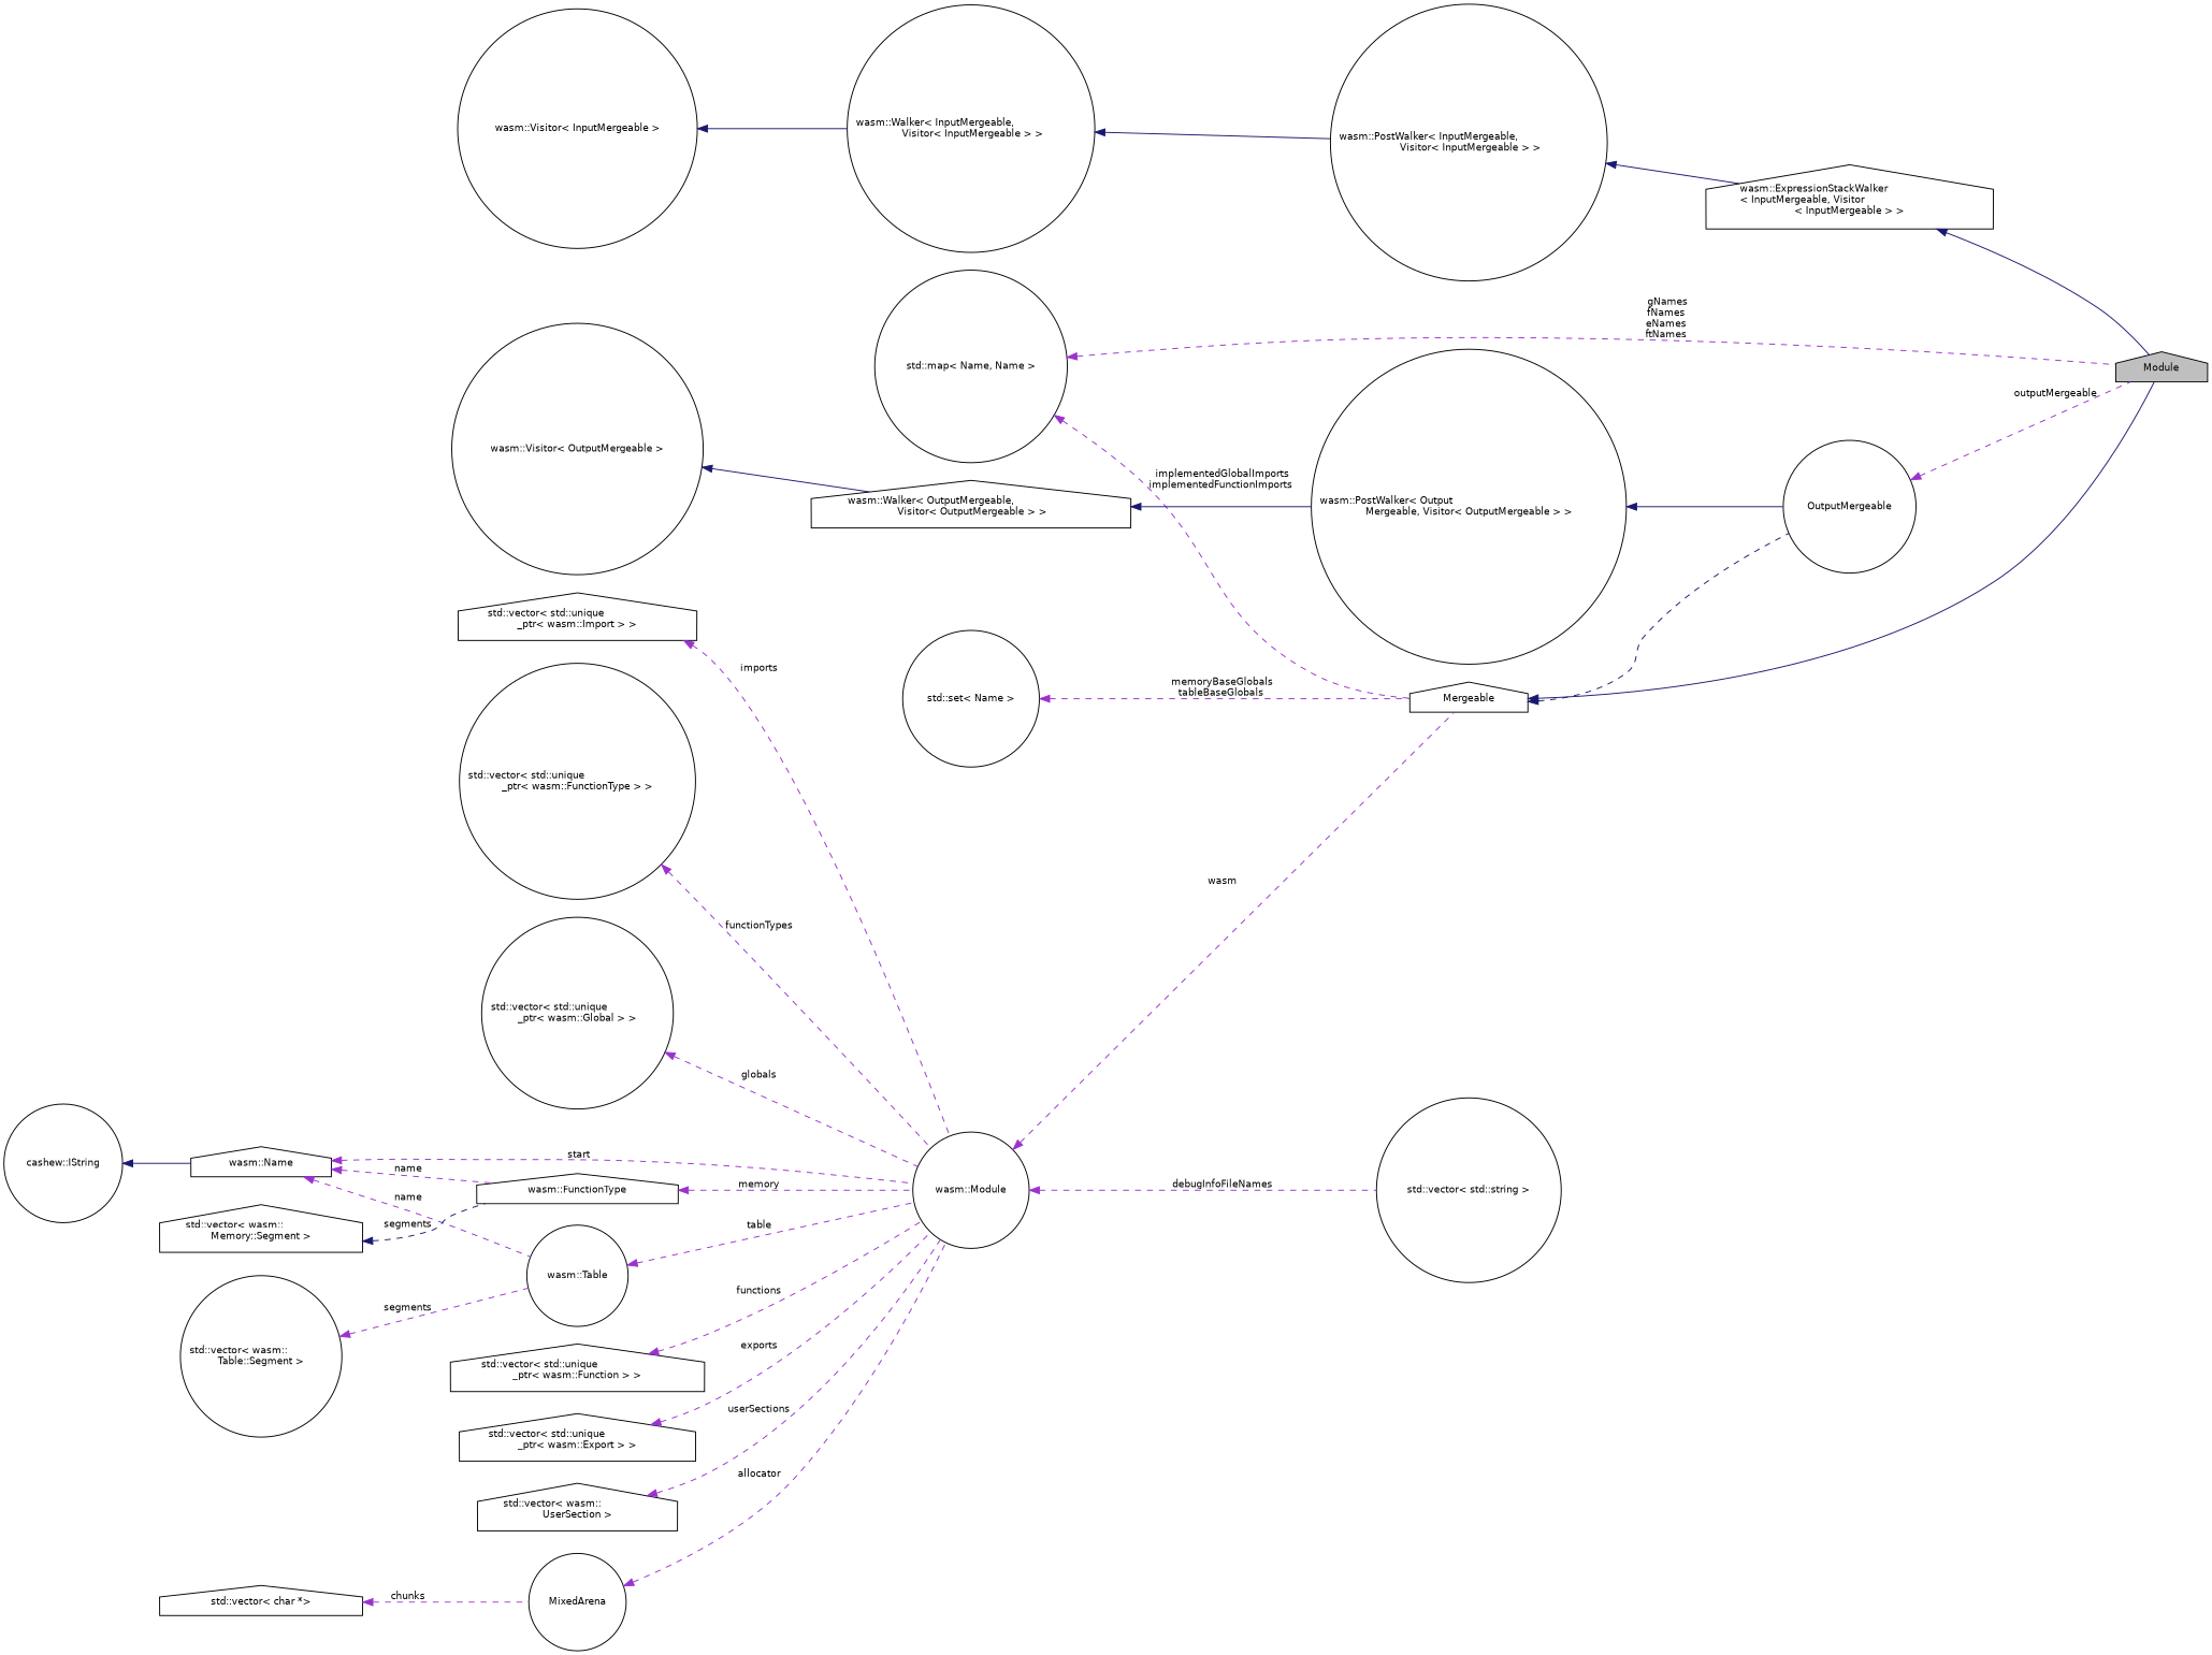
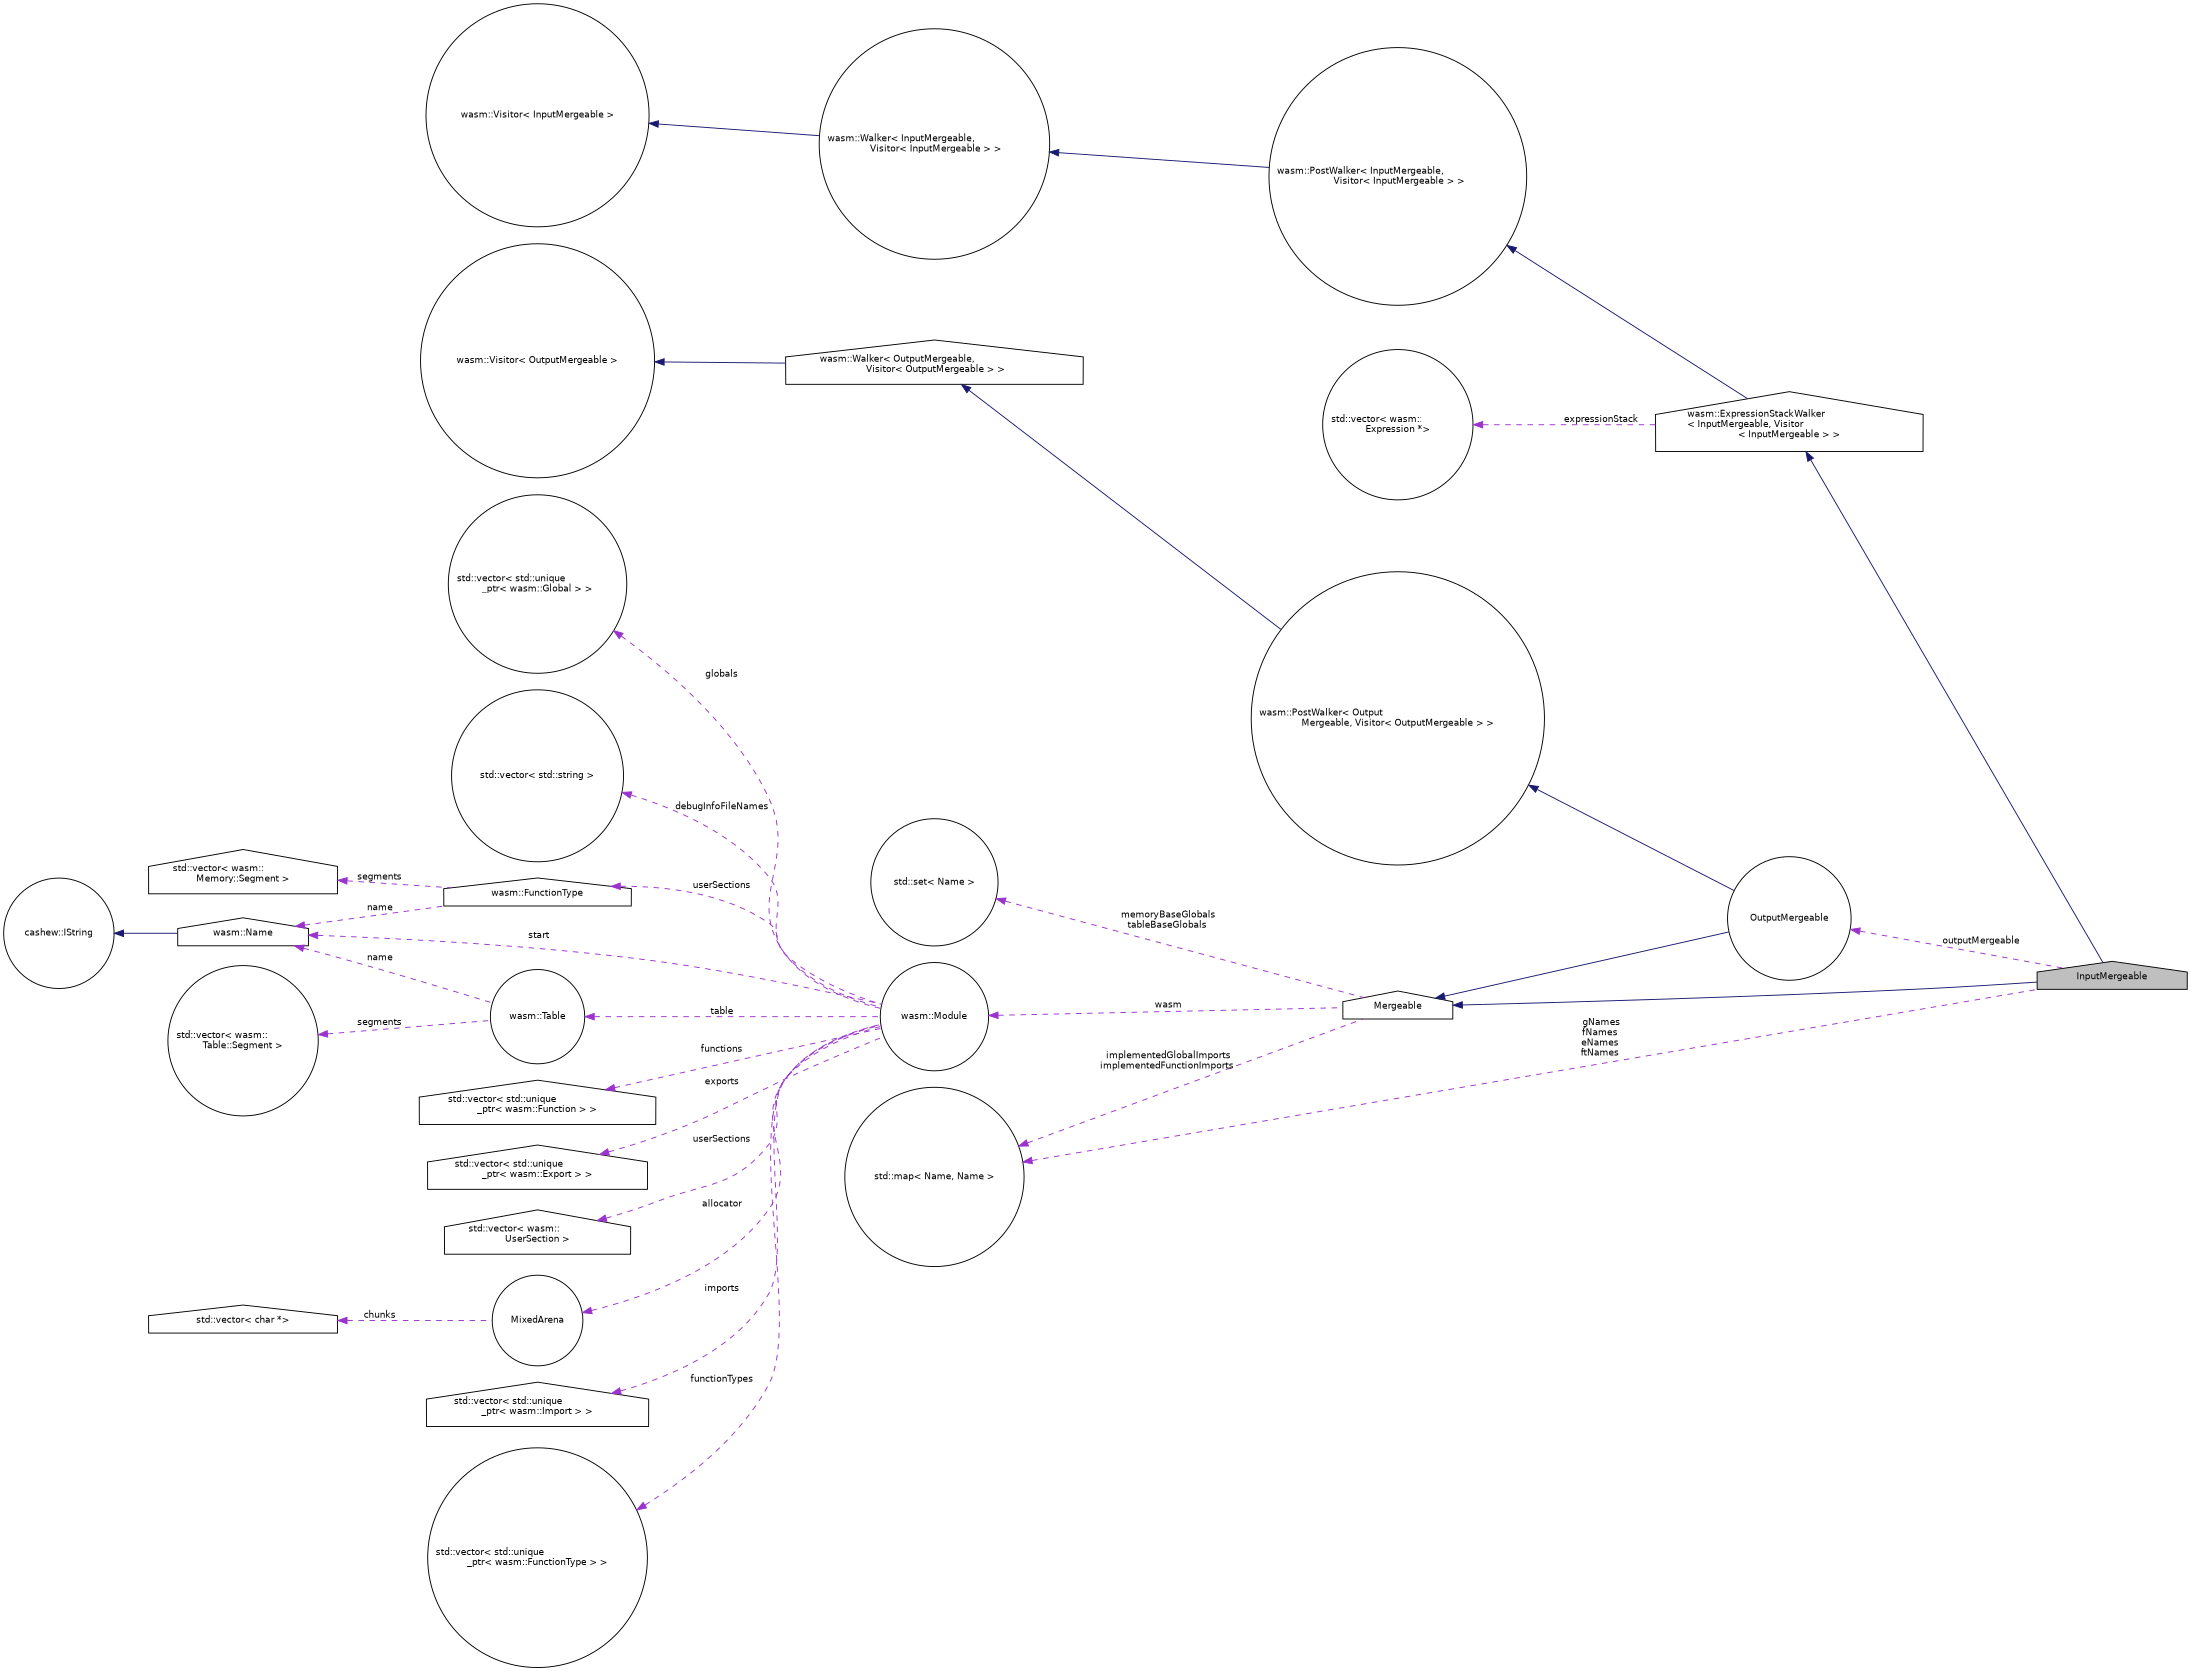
  digraph {
    rankdir=LR
    node [color=black fillcolor=white fontname=Helvetica fontsize=10 shape=circle style=filled]
    edge [color=darkorchid3 dir=back fontname=Helvetica fontsize=10 labelfontname=Helvetica labelfontsize=10 style=dashed]
-   n1 [fillcolor=grey75 fontcolor=black height=0.2 label=Module shape=house width=0.4]
+   n1 [fillcolor=grey75 fontcolor=black height=0.2 label=InputMergeable shape=house width=0.4]
    n2 [height=0.2 label="wasm::ExpressionStackWalker\l\< InputMergeable, Visitor\l\< InputMergeable \> \>" shape=house width=0.4]
    n3 [height=0.2 label="wasm::PostWalker\< InputMergeable,\l Visitor\< InputMergeable \> \>" width=0.4]
    n4 [height=0.2 label="wasm::Walker\< InputMergeable,\l Visitor\< InputMergeable \> \>" width=0.4]
    n5 [height=0.2 label="wasm::Visitor\< InputMergeable \>" width=0.4]
+   n6 [height=0.2 label="std::vector\< wasm::\lExpression *\>" width=0.4]
    n7 [height=0.2 label=Mergeable shape=house width=0.4]
    n8 [height=0.2 label=OutputMergeable width=0.4]
    n9 [height=0.2 label="std::set\< Name \>" width=0.4]
    n10 [height=0.2 label="std::map\< Name, Name \>" width=0.4]
    n11 [height=0.2 label="wasm::Module" width=0.4]
    n12 [height=0.2 label="wasm::Name" shape=house width=0.4]
    n13 [height=0.2 label="wasm::FunctionType" shape=house width=0.4]
    n14 [height=0.2 label="wasm::Table" width=0.4]
    n15 [height=0.2 label="cashew::IString" width=0.4]
    n16 [height=0.2 label="std::vector\< std::unique\l_ptr\< wasm::Function \> \>" shape=house width=0.4]
    n17 [height=0.2 label="std::vector\< wasm::\lMemory::Segment \>" shape=house width=0.4]
    n18 [height=0.2 label="std::vector\< std::unique\l_ptr\< wasm::Export \> \>" shape=house width=0.4]
    n19 [height=0.2 label="std::vector\< wasm::\lTable::Segment \>" width=0.4]
    n20 [height=0.2 label="std::vector\< wasm::\lUserSection \>" shape=house width=0.4]
    n21 [height=0.2 label=MixedArena width=0.4]
    n22 [height=0.2 label="std::vector\< char *\>" shape=house width=0.4]
    n23 [height=0.2 label="std::vector\< std::unique\l_ptr\< wasm::Import \> \>" shape=house width=0.4]
    n24 [height=0.2 label="std::vector\< std::unique\l_ptr\< wasm::FunctionType \> \>" width=0.4]
    n25 [height=0.2 label="std::vector\< std::unique\l_ptr\< wasm::Global \> \>" width=0.4]
    n26 [height=0.2 label="std::vector\< std::string \>" width=0.4]
    n27 [height=0.2 label="wasm::PostWalker\< Output\lMergeable, Visitor\< OutputMergeable \> \>" width=0.4]
    n28 [height=0.2 label="wasm::Walker\< OutputMergeable,\l Visitor\< OutputMergeable \> \>" shape=house width=0.4]
    n29 [height=0.2 label="wasm::Visitor\< OutputMergeable \>" width=0.4]
    n2 -> n1 [color=midnightblue style=solid]
    n3 -> n2 [color=midnightblue style=solid]
    n4 -> n3 [color=midnightblue style=solid]
    n5 -> n4 [color=midnightblue style=solid]
+   n6 -> n2 [label=" expressionStack"]
    n7 -> n1 [color=midnightblue style=solid]
-   n7 -> n8 [color=midnightblue]
+   n7 -> n8 [color=midnightblue style=solid]
    n8 -> n1 [label=" outputMergeable"]
    n9 -> n7 [label=" memoryBaseGlobals\ntableBaseGlobals"]
    n10 -> n1 [label=" gNames\nfNames\neNames\nftNames"]
    n10 -> n7 [label=" implementedGlobalImports\nimplementedFunctionImports"]
    n11 -> n7 [label=" wasm"]
    n12 -> n11 [label=" start"]
    n12 -> n13 [label=" name"]
    n12 -> n14 [label=" name"]
-   n13 -> n11 [label=" memory"]
+   n13 -> n11 [label=" userSections"]
    n14 -> n11 [label=" table"]
    n15 -> n12 [color=midnightblue style=solid]
    n16 -> n11 [label=" functions"]
-   n17 -> n13 [color=midnightblue label=" segments"]
+   n17 -> n13 [label=" segments"]
    n18 -> n11 [label=" exports"]
    n19 -> n14 [label=" segments"]
    n20 -> n11 [label=" userSections"]
    n21 -> n11 [label=" allocator"]
    n22 -> n21 [label=" chunks"]
    n23 -> n11 [label=" imports"]
    n24 -> n11 [label=" functionTypes"]
    n25 -> n11 [label=" globals"]
-   n11 -> n26 [label=" debugInfoFileNames"]
+   n26 -> n11 [label=" debugInfoFileNames"]
    n27 -> n8 [color=midnightblue style=solid]
    n28 -> n27 [color=midnightblue style=solid]
    n29 -> n28 [color=midnightblue style=solid]
  }
